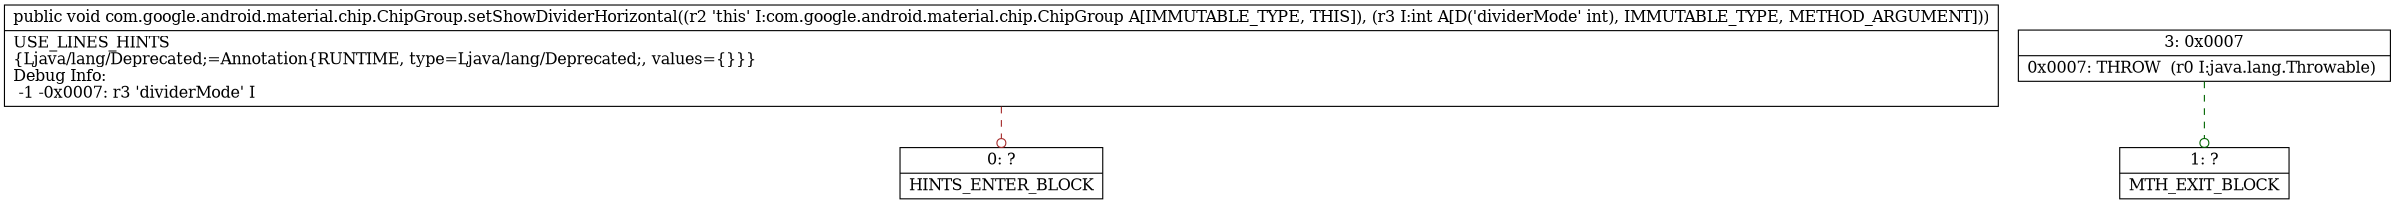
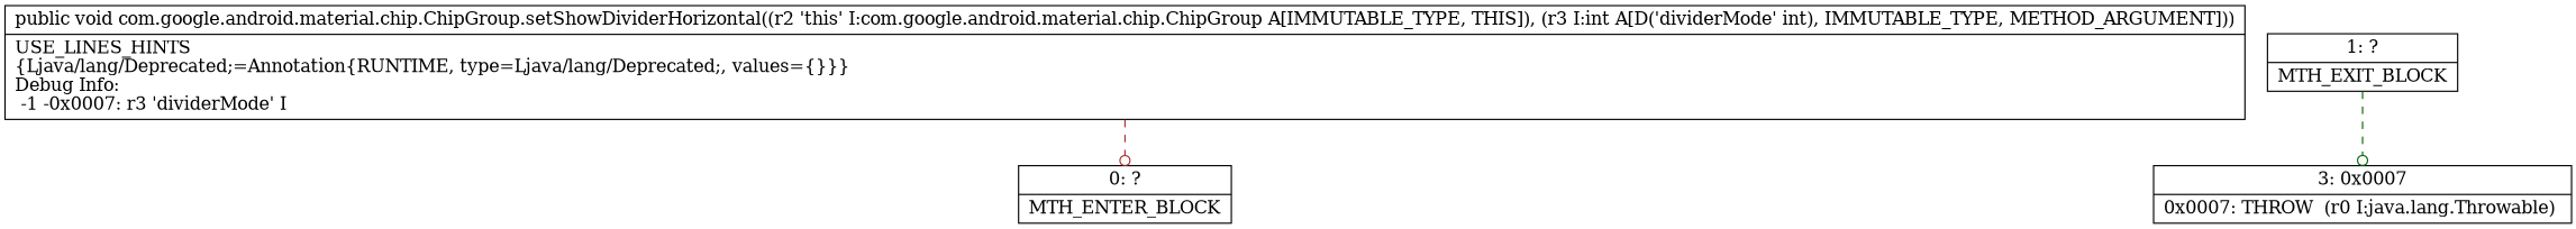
  digraph {
    node [shape=record]
    edge [arrowhead=odot style=dashed]
-   n1 [label="{0\:\ ?|HINTS_ENTER_BLOCK\l}"]
+   n1 [label="{0\:\ ?|MTH_ENTER_BLOCK\l}"]
    n2 [label="{3\:\ 0x0007|0x0007: THROW  (r0 I:java.lang.Throwable) \l}"]
    n3 [label="{1\:\ ?|MTH_EXIT_BLOCK\l}"]
    n4 [label="{public void com.google.android.material.chip.ChipGroup.setShowDividerHorizontal((r2 'this' I:com.google.android.material.chip.ChipGroup A[IMMUTABLE_TYPE, THIS]), (r3 I:int A[D('dividerMode' int), IMMUTABLE_TYPE, METHOD_ARGUMENT]))  | USE_LINES_HINTS\l\{Ljava\/lang\/Deprecated;=Annotation\{RUNTIME, type=Ljava\/lang\/Deprecated;, values=\{\}\}\}\lDebug Info:\l  \-1 \-0x0007: r3 'dividerMode' I\l}"]
-   n2 -> n3 [color=darkgreen]
+   n3 -> n2 [color=darkgreen]
    n4 -> n1 [color=brown]
  }
